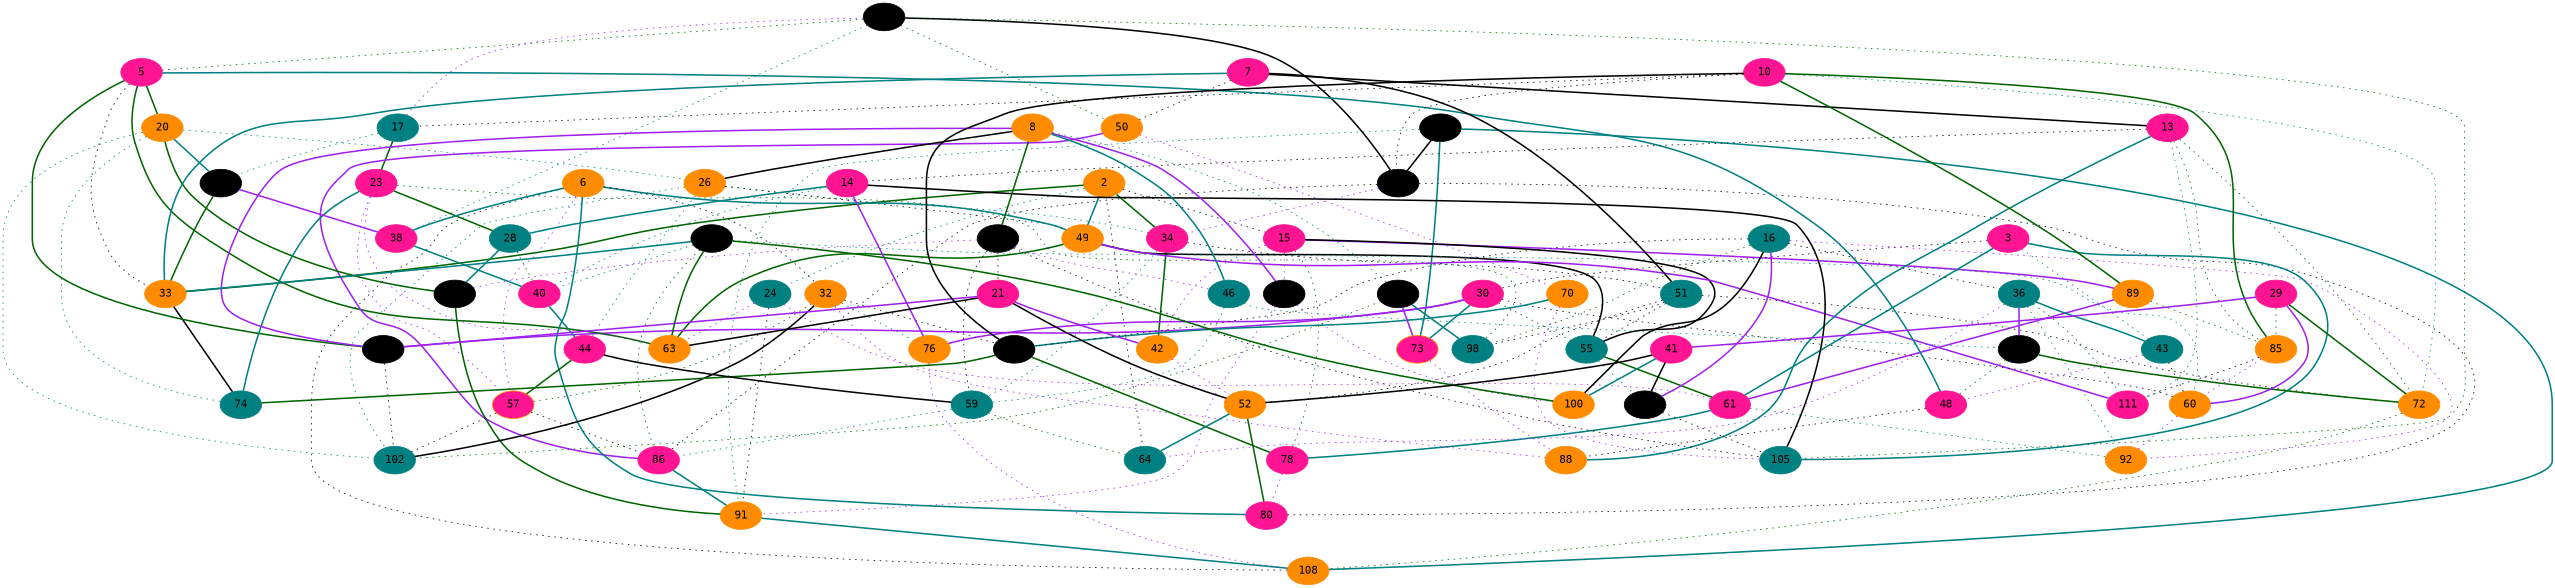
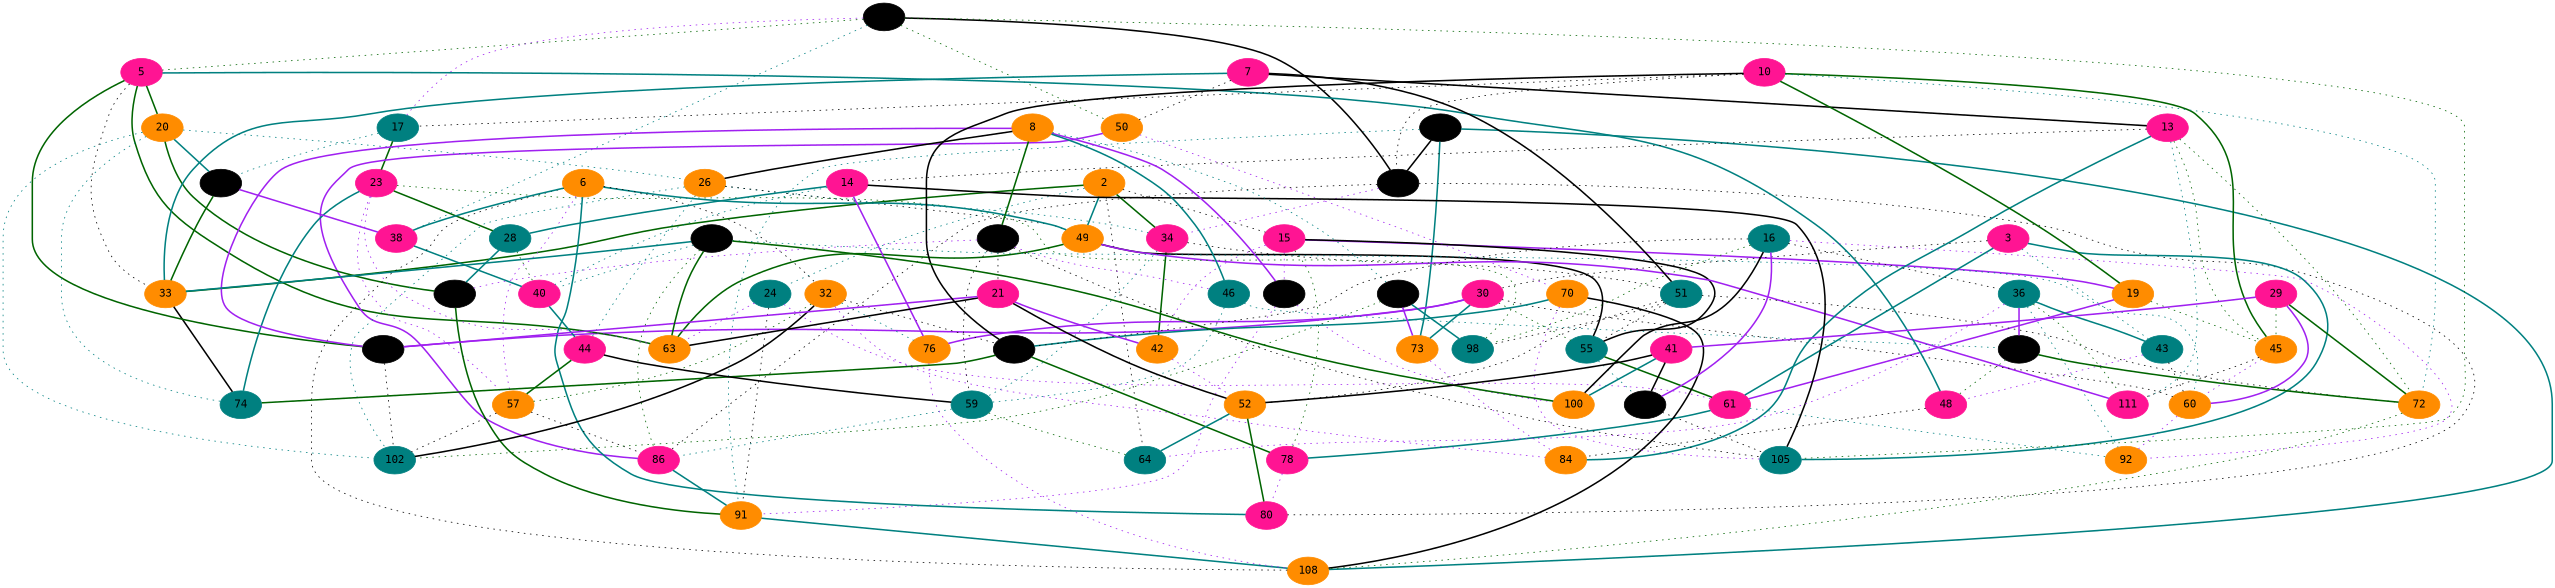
  graph {
    fontname="DejaVu Sans Mono"
    node [color=darkorange fontname="DejaVu Sans Mono" style=filled]
    edge [color=teal fontname="DejaVu Sans Mono" style=dotted]
    12 [color=black super="+31"]
    34 [color=deeppink super="+39"]
    80 [color=deeppink]
    86 [color=deeppink super="+90"]
    1 [color=black]
-   73 [fillcolor=deeppink]
+   73
    n7 [label=91 super="+112"]
    108 [super="+109"]
-   84 [label=88]
+   84
    2 [super="+25"]
    15 [color=deeppink super="+53"]
    24 [color=teal]
    33 [super="+83"]
    49 [super="+81"]
    64 [color=teal]
    87 [color=black]
-   19 [label=89]
+   19
    42
    55 [color=teal super="+79"]
    78 [color=deeppink]
    61 [color=deeppink super="+88"]
    63 [super="+89"]
    74 [color=teal]
    51 [color=teal super="+104"]
    59 [color=teal super="+67"]
    111 [color=deeppink]
    30 [color=deeppink super="+103"]
    54 [color=black super="+82"]
    60 [super="+97"]
    76
    3 [color=deeppink]
    43 [color=teal]
    105 [color=teal super="+114"]
    48 [color=deeppink]
    92
    4 [color=black super="+35"]
    5 [color=deeppink super="+77"]
    17 [color=teal]
    38 [color=deeppink]
    50
    20 [super="+58"]
    23 [color=deeppink super="+68"]
    27 [color=black]
    40 [color=deeppink super="+95"]
    70
    26 [super="+85"]
    65 [color=black]
    102 [color=teal super="+106"]
    6 [super="+18"]
    32 [super="+66"]
-   57 [super="+116" fillcolor=deeppink]
+   57 [super="+116"]
    71 [color=black super="+115"]
    13 [color=deeppink super="+37"]
-   45 [super="+69" label=85]
+   45 [super="+69"]
    72 [super="+96"]
    14 [color=deeppink super="+99"]
    7 [color=deeppink]
    98 [color=teal]
    52 [super="+91"]
    8 [super="+107"]
    9 [color=black super="+101"]
    46 [color=teal]
    56 [color=black]
    21 [color=deeppink super="+22"]
    44 [color=deeppink]
    47 [color=black]
    100
    10 [color=deeppink super="+75"]
    11 [color=black super="+93"]
    28 [color=teal]
    62 [color=black]
    16 [color=teal super="+113"]
    36 [color=teal super="+110"]
    29 [color=deeppink]
    41 [color=deeppink]
    12 -- 34 [color=purple]
    12 -- 80 [color=black]
    12 -- 86 [color=black]
    34 -- 42 [color=darkgreen style=bold]
    34 -- 51 [color=black]
    34 -- 59
    86 -- n7 [style=bold]
    1 -- 12 [color=black style=bold]
    1 -- 73 [style=bold]
    1 -- n7
    1 -- 108 [style=bold]
    73 -- 84 [color=purple]
    n7 -- 108 [style=bold]
    2 -- 34 [color=darkgreen style=bold]
    2 -- 15 [color=black]
    2 -- 24
    2 -- 33 [color=darkgreen style=bold]
    2 -- 49 [style=bold]
    2 -- 64 [color=black]
    15 -- 87 [color=purple]
    15 -- 19 [color=purple style=bold]
    15 -- 42 [color=purple]
    15 -- 55 [color=black style=bold]
    15 -- 78 [color=darkgreen]
    24 -- n7 [color=black]
    24 -- 61 [color=purple]
    24 -- 63 [color=purple]
    33 -- 74 [color=black style=bold]
    49 -- 55 [color=black style=bold]
    49 -- 63 [color=darkgreen style=bold]
    49 -- 111 [color=purple style=bold]
    87 -- n7 [color=purple]
    87 -- 100 [color=purple]
    19 -- 61 [color=purple style=bold]
    19 -- 45 [color=darkgreen]
    42 -- 52 [color=purple]
    55 -- 61 [color=darkgreen style=bold]
    55 -- 62
    78 -- 80 [color=purple]
    61 -- 78 [style=bold]
    61 -- 92
    51 -- 55 [color=black]
    51 -- 72 [color=black]
    51 -- 98 [color=black]
    51 -- 52 [color=black]
    59 -- 86
    59 -- 64 [color=darkgreen]
    30 -- 73 [style=bold]
    30 -- 55 [color=darkgreen]
    30 -- 54 [color=purple style=bold]
    30 -- 60 [color=black]
    30 -- 76 [color=purple style=bold]
    54 -- 102 [color=black]
    60 -- 92 [color=purple]
    76 -- 108 [color=purple]
    3 -- 61 [style=bold]
    3 -- 30 [color=black]
    3 -- 43
    3 -- 105 [style=bold]
    43 -- 60 [color=black]
    43 -- 48 [color=purple]
    48 -- 84 [color=black]
    4 -- 12 [color=black style=bold]
    4 -- 105 [color=darkgreen]
    4 -- 5 [color=darkgreen]
    4 -- 17 [color=purple]
    4 -- 38
    4 -- 50 [color=darkgreen]
    5 -- 33 [color=black]
    5 -- 63 [color=darkgreen style=bold]
    5 -- 54 [color=darkgreen style=bold]
    5 -- 48 [style=bold]
    5 -- 20 [color=darkgreen style=bold]
    17 -- 23 [color=darkgreen style=bold]
    17 -- 27
    38 -- 40 [style=bold]
    50 -- 86 [color=purple style=bold]
    50 -- 70 [color=purple]
    20 -- 74
    20 -- 27 [style=bold]
    20 -- 26
    20 -- 65 [color=darkgreen style=bold]
    20 -- 102
    23 -- 63 [color=purple]
    23 -- 74 [style=bold]
    23 -- 57 [color=purple]
    23 -- 98 [color=darkgreen]
    23 -- 28 [color=darkgreen style=bold]
    27 -- 33 [color=darkgreen style=bold]
    27 -- 38 [color=purple style=bold]
    40 -- 44 [style=bold]
+   70 -- 108 [color=black style=bold]
    70 -- 105 [color=purple]
    70 -- 71 [style=bold]
    26 -- 34
    26 -- 49 [color=black]
    26 -- 102
    26 -- 44
    65 -- n7 [color=darkgreen style=bold]
    6 -- 80 [style=bold]
    6 -- 108 [color=black]
    6 -- 49 [style=bold]
    6 -- 38 [style=bold]
    6 -- 32 [color=black]
    6 -- 57 [color=purple]
    32 -- 84 [color=purple]
    32 -- 76
    32 -- 102 [color=black style=bold]
    32 -- 57 [color=darkgreen]
    32 -- 71 [color=black]
    57 -- 86 [color=black]
    57 -- 102 [color=black]
    71 -- 78 [color=darkgreen style=bold]
    71 -- 74 [color=darkgreen style=bold]
    13 -- 84 [style=bold]
    13 -- 111
    13 -- 45 [color=darkgreen]
    13 -- 72 [color=darkgreen]
    13 -- 14 [color=black]
    45 -- 111 [color=black]
    45 -- 60 [color=purple]
    72 -- 108 [color=darkgreen]
    14 -- 76 [color=purple style=bold]
    14 -- 105 [color=black style=bold]
    14 -- 40 [weight=2]
    14 -- 28 [style=bold]
    7 -- 33 [style=bold]
    7 -- 51 [color=black style=bold]
    7 -- 50 [color=black]
    7 -- 13 [color=black style=bold]
    52 -- 80 [color=darkgreen style=bold]
    52 -- 64 [style=bold]
    8 -- 87 [color=purple style=bold]
    8 -- 54 [color=purple style=bold]
    8 -- 26 [color=black style=bold]
    8 -- 9 [color=darkgreen style=bold]
    8 -- 46 [style=bold]
    8 -- 56
    9 -- 59 [color=black]
    9 -- 105 [color=black]
    9 -- 65 [color=purple]
    9 -- 46 [color=purple]
    9 -- 21 [color=black]
    46 -- 59
    46 -- 47
    56 -- 73 [color=purple style=bold]
    56 -- 102 [color=darkgreen]
    56 -- 98 [style=bold]
    21 -- 42 [color=purple style=bold]
    21 -- 63 [color=black style=bold]
    21 -- 54 [color=purple style=bold weight=2]
    21 -- 52 [color=black style=bold]
    44 -- 59 [color=black style=bold]
    44 -- 57 [color=darkgreen style=bold]
    47 -- 48 [color=darkgreen]
    47 -- 72 [color=darkgreen style=bold]
    10 -- 12 [color=black]
    10 -- 19 [color=darkgreen style=bold]
    10 -- 17 [color=black]
    10 -- 71 [color=black style=bold]
    10 -- 45 [color=darkgreen style=bold]
    10 -- 72
    11 -- 86 [color=darkgreen]
    11 -- 33 [style=bold]
    11 -- 63 [color=darkgreen style=bold]
    11 -- 60
    11 -- 40
    11 -- 100 [color=darkgreen style=bold]
    28 -- 40 [color=darkgreen]
    28 -- 65 [style=bold]
    62 -- 105 [color=black]
    16 -- 92 [color=purple]
    16 -- 71 [color=black]
    16 -- 98 [color=darkgreen]
    16 -- 100 [color=black style=bold]
    16 -- 62 [color=purple style=bold]
    16 -- 36 [color=black]
    36 -- 64 [color=purple]
    36 -- 111 [color=darkgreen]
    36 -- 43 [style=bold]
    36 -- 92
    36 -- 47 [color=purple style=bold]
    29 -- 60 [color=purple style=bold]
    29 -- 45 [color=darkgreen]
    29 -- 72 [color=darkgreen style=bold]
    29 -- 41 [color=purple style=bold]
    41 -- 52 [color=black style=bold]
    41 -- 100 [style=bold]
    41 -- 62 [color=black style=bold]
  }
